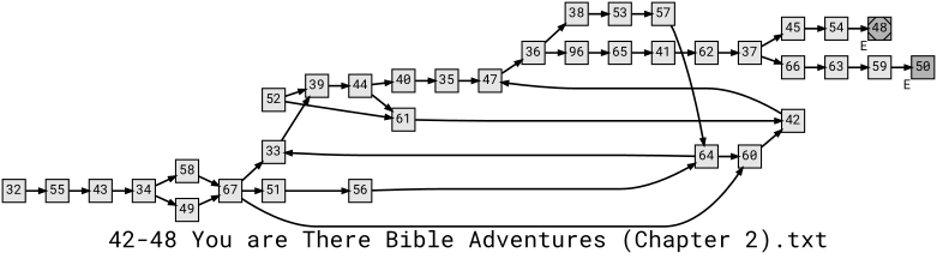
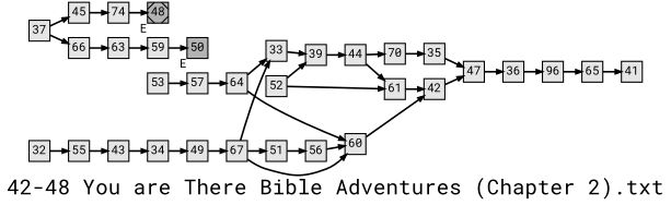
  digraph {
    fontname="Roboto Mono"
    fontsize=36
    label="42-48 You are There Bible Adventures (Chapter 2).txt"
    nodesep=0.35
    ordering=out
    rankdir=LR
    ranksep=0.45
    node [fillcolor=grey90 fixedsize=true fontname="Roboto Mono" fontsize=20 labelfloat=true margin="0,0" penwidth=2 regular=true shape=rect style=filled]
    edge [fontname="Roboto Mono" fontsize=12 labelfloat=true penwidth=3]
    32
    55
    43
    34
    33
    39
    44
-   40
+   40 [label=70]
    61
-   58
    49
    67
    51
    60
    35
    47
    36
-   38
    n19 [label=96]
    53
    65
    57
    41
    37
    45
    66
-   54
+   54 [label=74]
    63
    48 [fillcolor=grey70 shape=Msquare xlabel=E]
    59
    64
    42
-   62
    56
    50 [fillcolor=grey70 shape=box xlabel=E]
    52
    32 -> 55
    55 -> 43
    43 -> 34
-   34 -> 58
    34 -> 49
    33 -> 39
    39 -> 44
    44 -> 40
    44 -> 61
    40 -> 35
    61 -> 42
-   58 -> 67
    49 -> 67
    67 -> 33
    67 -> 51
    67 -> 60
    51 -> 56
    60 -> 42
    35 -> 47
    47 -> 36
-   36 -> 38
    36 -> n19
-   38 -> 53
    n19 -> 65
    53 -> 57
    65 -> 41
    57 -> 64
-   41 -> 62
    37 -> 45
    37 -> 66
    45 -> 54
    66 -> 63
    54 -> 48
    63 -> 59
    59 -> 50
    64 -> 33
    64 -> 60
    42 -> 47
-   62 -> 37
-   56 -> 64
+   56 -> 60
    52 -> 39
    52 -> 61
  }
